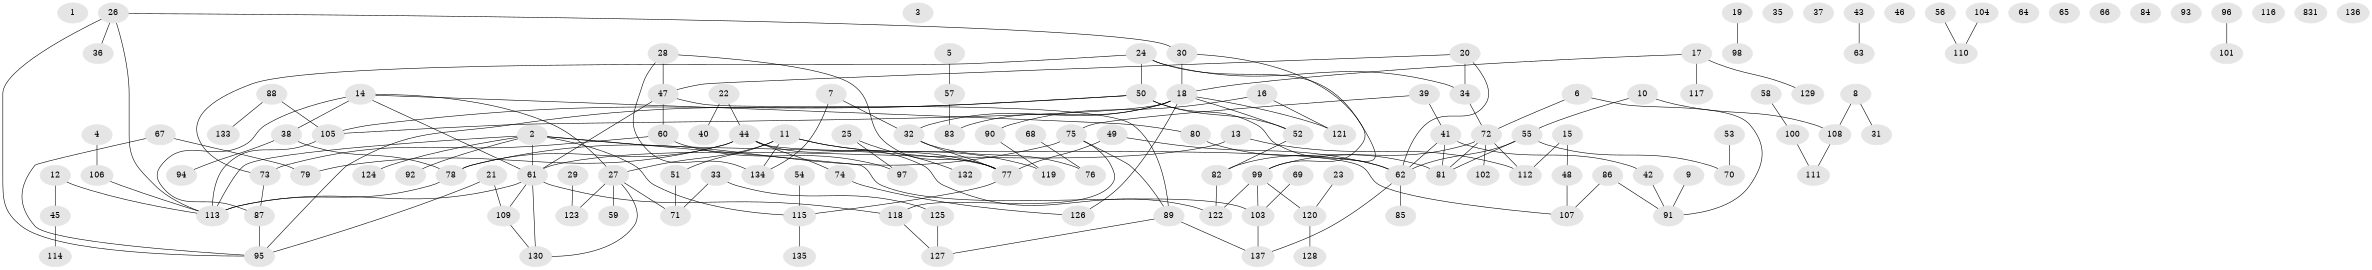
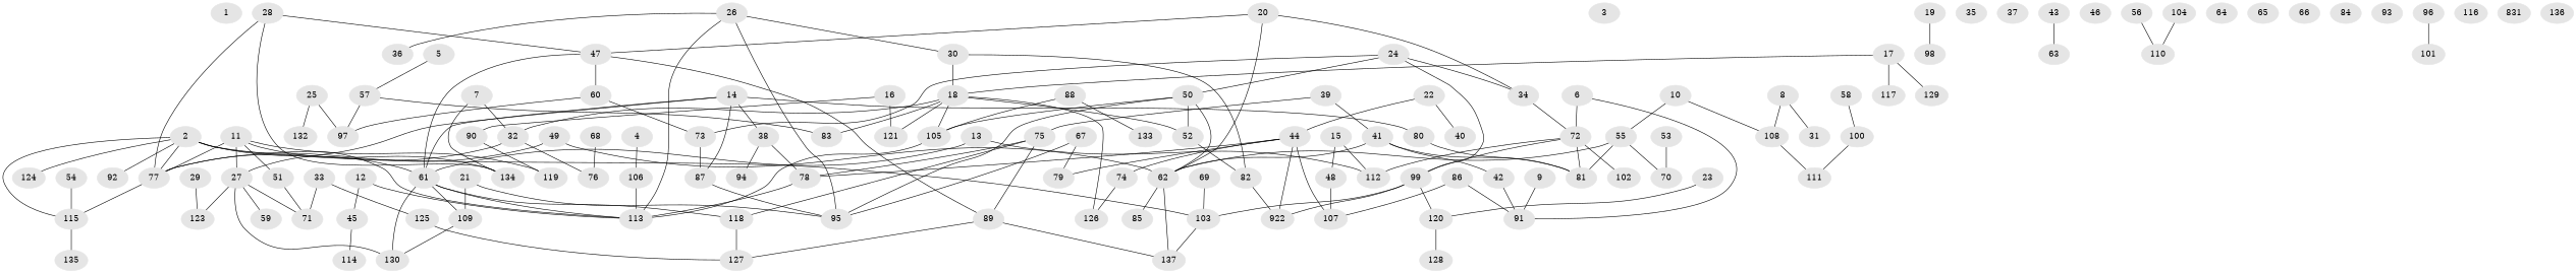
  graph {
    node [color=gray90 style=filled]
    1
    2
    61
    77
    92
    103
    113
    115
    124
    109
    130
    118
    137
    135
    3
    4
    106
    5
    57
    83
    97
    6
    72
    91
    112
    99
    81
    102
    7
    32
    134
    76
    54
    8
    31
    108
    111
    9
    10
    55
    62
    70
    11
    27
    51
    119
    59
    71
    123
    12
    45
    114
    13
    14
    38
    80
    87
    78
    94
    95
    15
    48
    107
    16
    90
    121
    17
    18
    117
    129
    52
    105
    126
    82
    19
    98
    20
    34
    47
    60
    89
    85
    21
    22
    40
    44
    74
    79
-   122
+   122 [label=922]
    23
    120
    128
    24
    50
    73
    25
    132
    26
    30
    36
    28
    29
    33
    125
    127
    35
    37
    39
    41
    75
    42
    43
    63
    46
    49
    53
    56
    110
    58
    100
    64
    65
    66
    67
    68
    69
    84
    86
    88
    133
    93
    96
    101
    104
    116
    n136 [label=831]
    136
    2 -- 61
    2 -- 77
    2 -- 92
    2 -- 103
    2 -- 113
    2 -- 115
    2 -- 124
    61 -- 113
    61 -- 109
    61 -- 130
    61 -- 118
    77 -- 115
    103 -- 137
    115 -- 135
    109 -- 130
    118 -- 127
    4 -- 106
    106 -- 113
    5 -- 57
    57 -- 83
+   57 -- 97
    6 -- 72
    6 -- 91
    72 -- 112
    72 -- 99
    72 -- 81
    72 -- 102
    99 -- 103
    99 -- 122
    99 -- 120
    7 -- 32
    7 -- 134
    32 -- 77
    32 -- 76
    54 -- 115
    8 -- 31
    8 -- 108
    108 -- 111
    9 -- 91
    10 -- 108
    10 -- 55
    55 -- 81
    55 -- 62
    55 -- 70
    62 -- 137
    62 -- 85
    11 -- 77
    11 -- 134
    11 -- 27
    11 -- 51
    11 -- 119
    27 -- 130
    27 -- 59
    27 -- 71
    27 -- 123
    51 -- 71
    12 -- 113
    12 -- 45
    45 -- 114
    13 -- 61
    13 -- 112
    14 -- 61
    14 -- 27
    14 -- 38
    14 -- 80
    14 -- 87
    38 -- 78
    38 -- 94
    80 -- 81
    87 -- 95
    78 -- 113
    15 -- 112
    15 -- 48
    48 -- 107
    16 -- 90
    16 -- 121
    90 -- 119
    17 -- 18
    17 -- 117
    17 -- 129
    18 -- 83
    18 -- 32
    18 -- 121
    18 -- 52
    18 -- 105
    18 -- 126
    52 -- 82
    105 -- 113
    82 -- 122
    19 -- 98
    20 -- 62
    20 -- 34
    20 -- 47
    34 -- 72
    47 -- 61
    47 -- 60
    47 -- 89
    60 -- 97
    60 -- 73
    89 -- 137
    89 -- 127
    21 -- 109
    21 -- 95
    22 -- 40
    22 -- 44
    44 -- 78
    44 -- 107
    44 -- 74
    44 -- 79
    44 -- 122
    74 -- 126
    23 -- 120
    120 -- 128
    24 -- 99
    24 -- 34
    24 -- 50
    24 -- 73
    50 -- 62
    50 -- 95
    50 -- 52
    50 -- 105
    73 -- 87
    25 -- 97
    25 -- 132
    26 -- 113
    26 -- 95
    26 -- 30
    26 -- 36
    30 -- 18
    30 -- 82
    28 -- 77
    28 -- 134
    28 -- 47
    29 -- 123
    33 -- 71
    33 -- 125
    125 -- 127
    39 -- 41
    39 -- 75
    41 -- 81
    41 -- 62
    41 -- 42
    75 -- 118
    75 -- 78
    75 -- 89
    42 -- 91
    43 -- 63
    49 -- 77
    49 -- 62
    53 -- 70
    56 -- 110
    58 -- 100
    100 -- 111
    67 -- 95
    67 -- 79
    68 -- 76
    69 -- 103
    86 -- 91
    86 -- 107
    88 -- 105
    88 -- 133
    96 -- 101
    104 -- 110
  }
